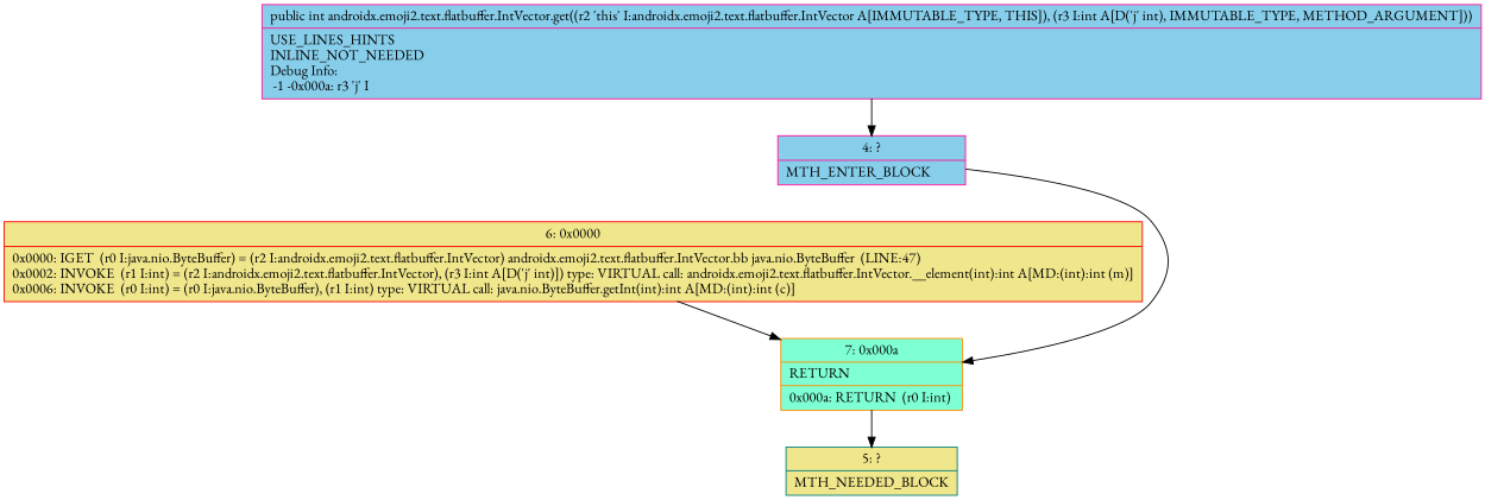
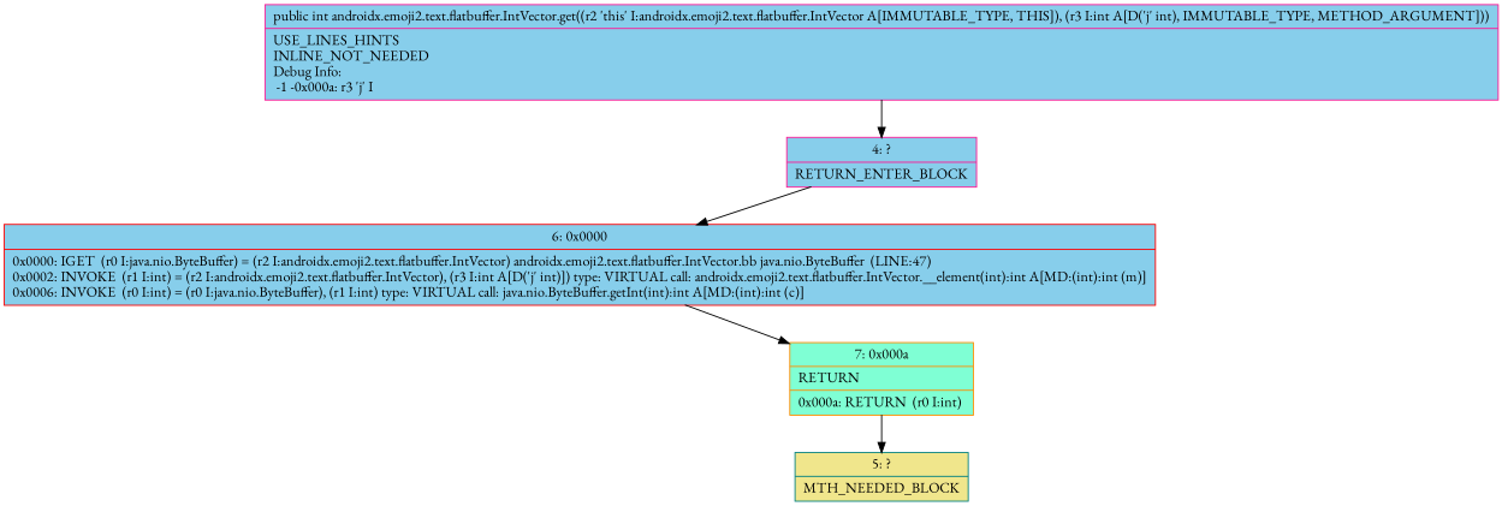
  digraph {
    fontname="EB Garamond"
    node [color=deeppink fillcolor=skyblue fontname="EB Garamond" shape=record style=filled]
    edge [fontname="EB Garamond"]
-   n1 [label="{4\:\ ?|MTH_ENTER_BLOCK\l}"]
-   n2 [color=red fillcolor=khaki label="{6\:\ 0x0000|0x0000: IGET  (r0 I:java.nio.ByteBuffer) = (r2 I:androidx.emoji2.text.flatbuffer.IntVector) androidx.emoji2.text.flatbuffer.IntVector.bb java.nio.ByteBuffer  (LINE:47)\l0x0002: INVOKE  (r1 I:int) = (r2 I:androidx.emoji2.text.flatbuffer.IntVector), (r3 I:int A[D('j' int)]) type: VIRTUAL call: androidx.emoji2.text.flatbuffer.IntVector.__element(int):int A[MD:(int):int (m)]\l0x0006: INVOKE  (r0 I:int) = (r0 I:java.nio.ByteBuffer), (r1 I:int) type: VIRTUAL call: java.nio.ByteBuffer.getInt(int):int A[MD:(int):int (c)]\l}"]
+   n1 [label="{4\:\ ?|RETURN_ENTER_BLOCK\l}"]
+   n2 [color=red label="{6\:\ 0x0000|0x0000: IGET  (r0 I:java.nio.ByteBuffer) = (r2 I:androidx.emoji2.text.flatbuffer.IntVector) androidx.emoji2.text.flatbuffer.IntVector.bb java.nio.ByteBuffer  (LINE:47)\l0x0002: INVOKE  (r1 I:int) = (r2 I:androidx.emoji2.text.flatbuffer.IntVector), (r3 I:int A[D('j' int)]) type: VIRTUAL call: androidx.emoji2.text.flatbuffer.IntVector.__element(int):int A[MD:(int):int (m)]\l0x0006: INVOKE  (r0 I:int) = (r0 I:java.nio.ByteBuffer), (r1 I:int) type: VIRTUAL call: java.nio.ByteBuffer.getInt(int):int A[MD:(int):int (c)]\l}"]
    n3 [color=darkorange fillcolor=aquamarine label="{7\:\ 0x000a|RETURN\l|0x000a: RETURN  (r0 I:int) \l}"]
    n4 [color=teal fillcolor=khaki label="{5\:\ ?|MTH_NEEDED_BLOCK\l}"]
    n5 [label="{public int androidx.emoji2.text.flatbuffer.IntVector.get((r2 'this' I:androidx.emoji2.text.flatbuffer.IntVector A[IMMUTABLE_TYPE, THIS]), (r3 I:int A[D('j' int), IMMUTABLE_TYPE, METHOD_ARGUMENT]))  | USE_LINES_HINTS\lINLINE_NOT_NEEDED\lDebug Info:\l  \-1 \-0x000a: r3 'j' I\l}"]
-   n1 -> n3
+   n1 -> n2
    n2 -> n3
    n3 -> n4
    n5 -> n1
  }
